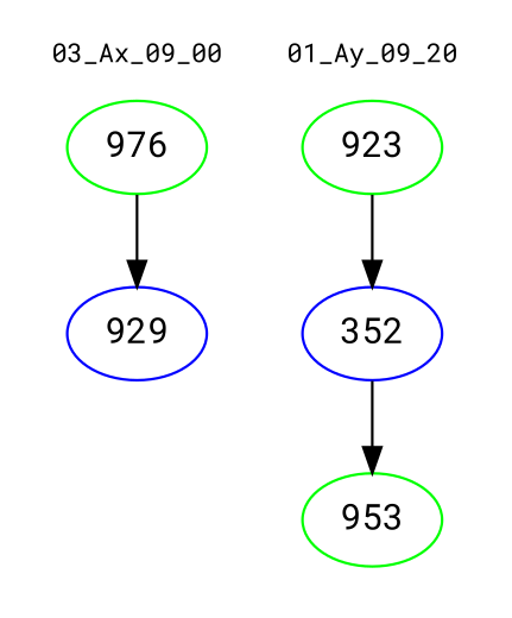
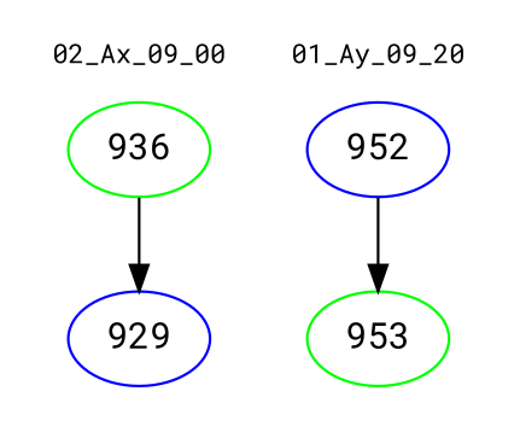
  digraph {
    fontname="Roboto Mono"
    node [color=green fontname="Roboto Mono"]
    edge [color=black fontname="Roboto Mono"]
-   n1 [label=976]
+   n1 [label=936]
    n2 [color=blue label=929]
-   n3 [label=923]
-   n4 [color=blue label=352]
+   n4 [color=blue label=952]
    n5 [label=953]
    subgraph cluster_1 {
      color=white
      fontsize=10
-     label="03_Ax_09_00"
+     label="02_Ax_09_00"
      n1
      n2
    }
    subgraph cluster_2 {
      color=white
      fontsize=10
      label="01_Ay_09_20"
-     n3
      n4
      n5
    }
    n1 -> n2
-   n3 -> n4
    n4 -> n5
  }
